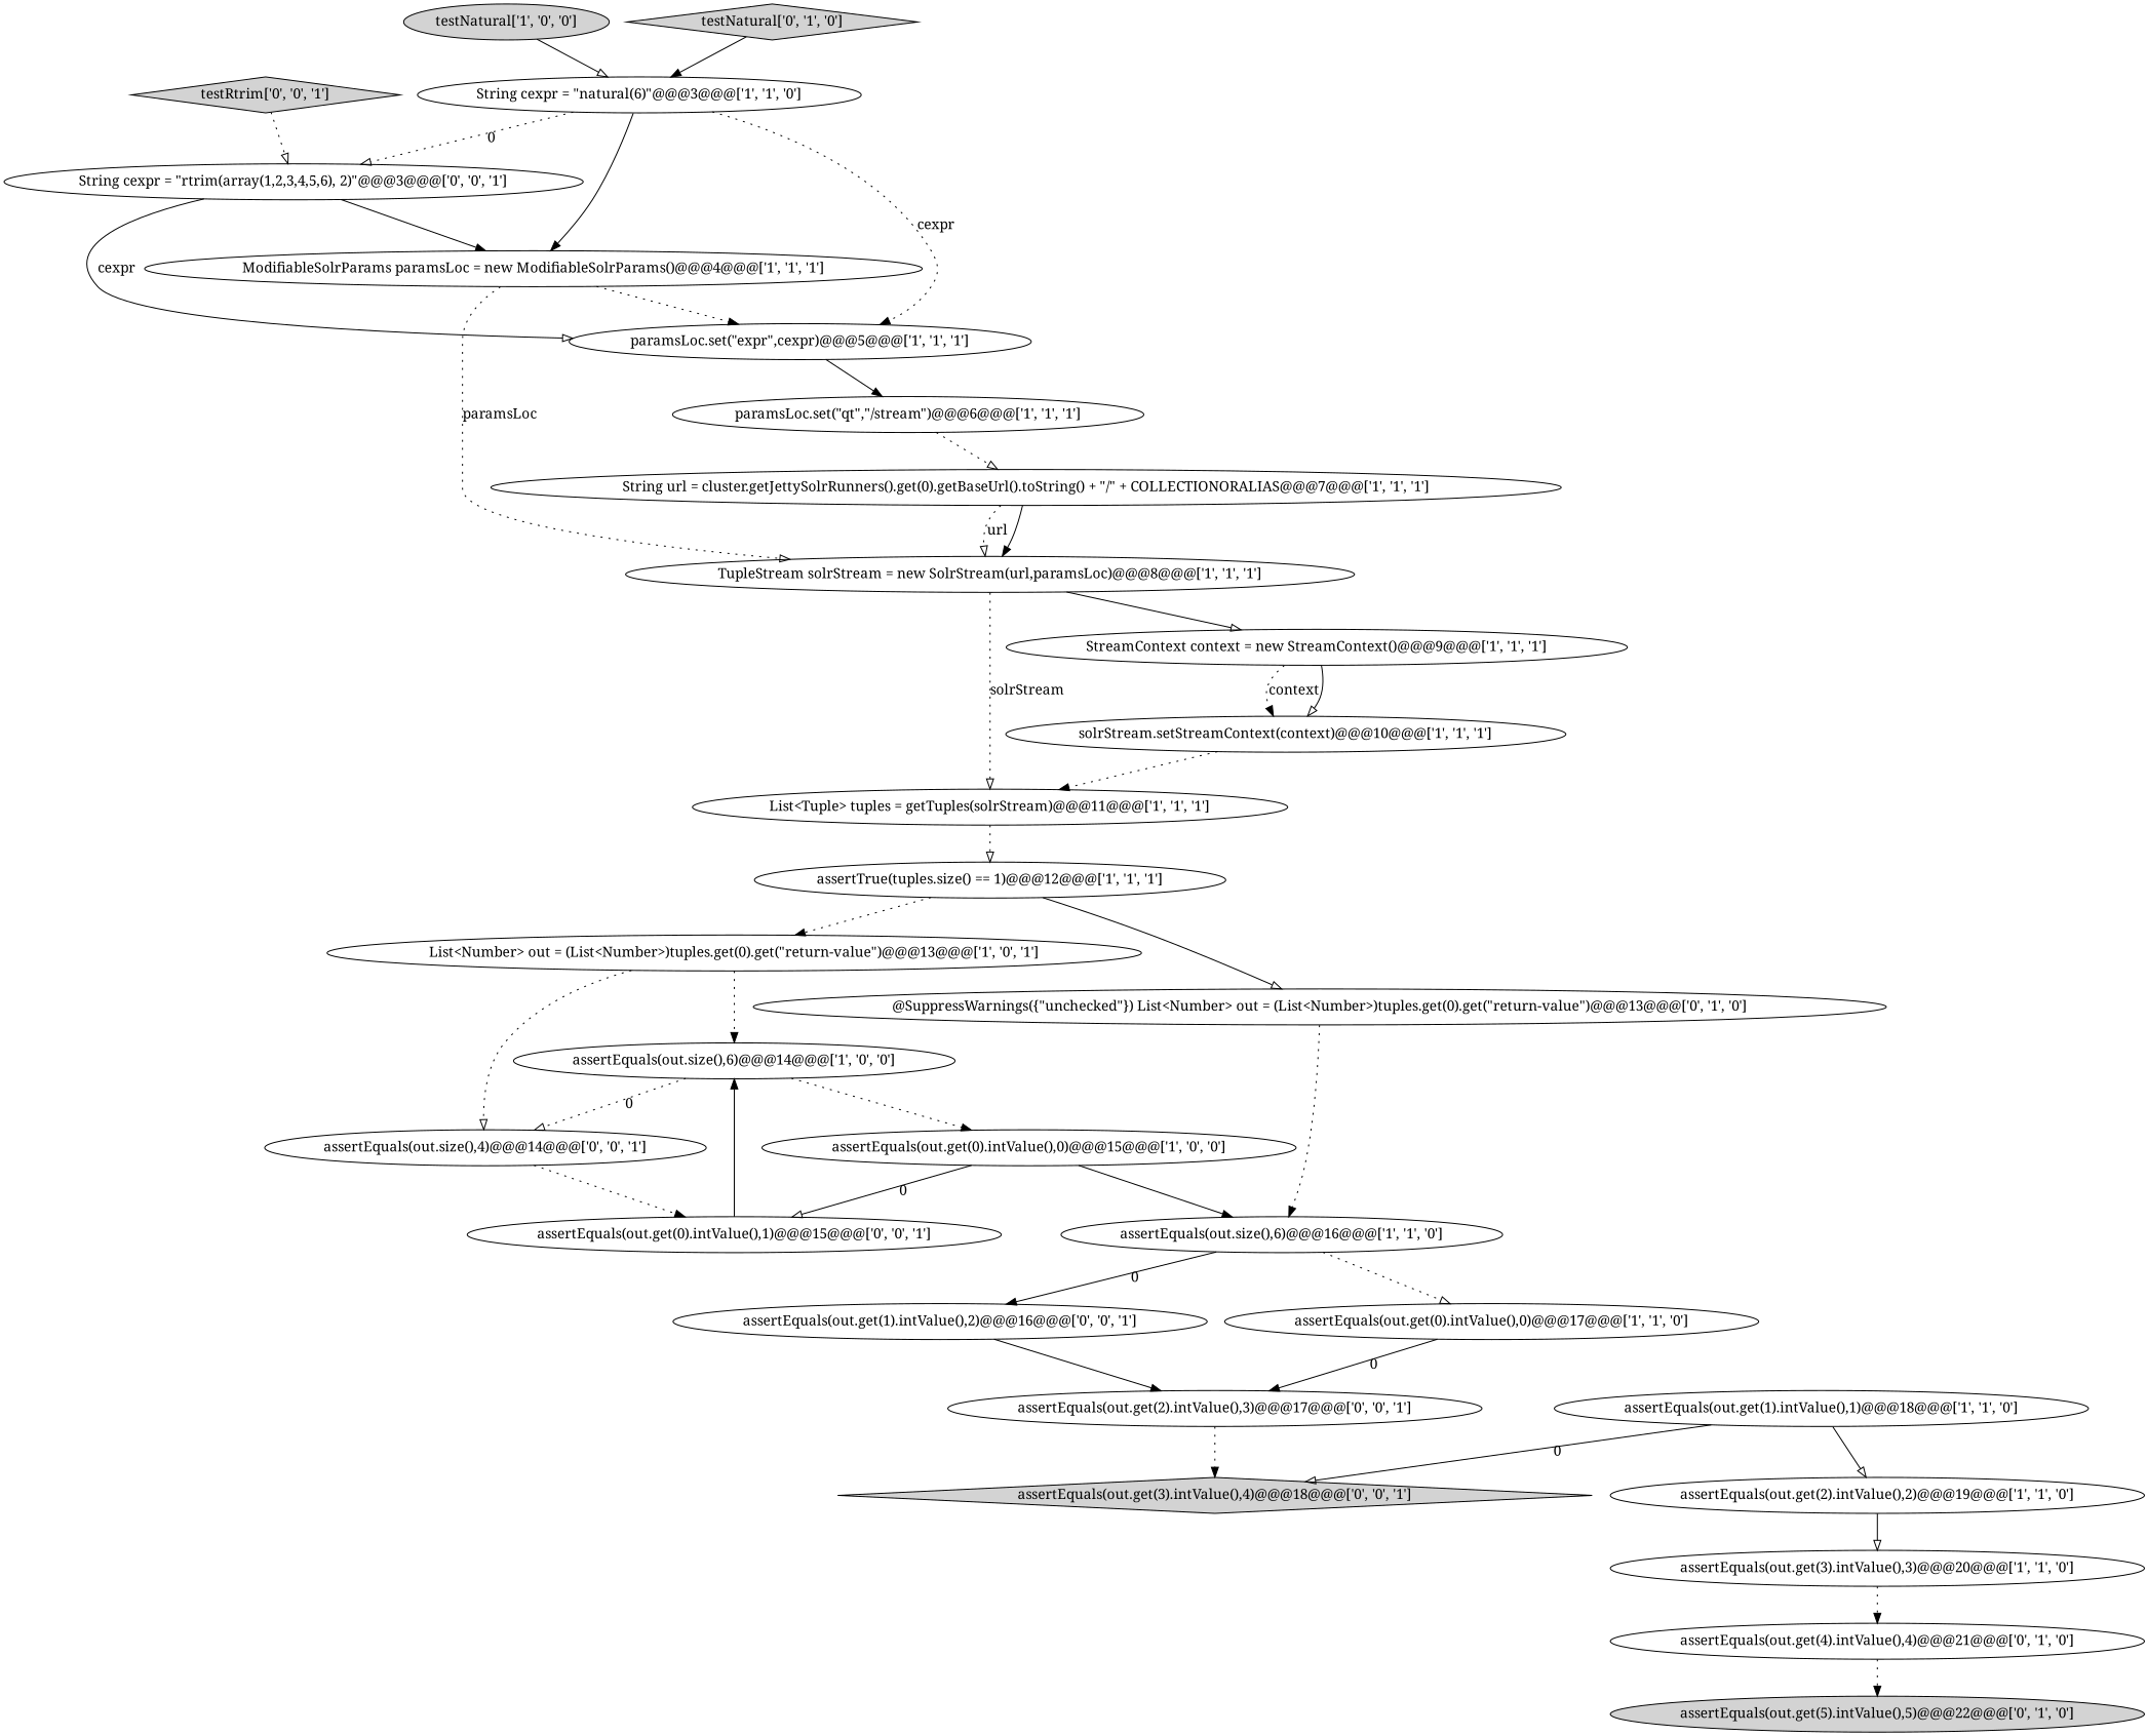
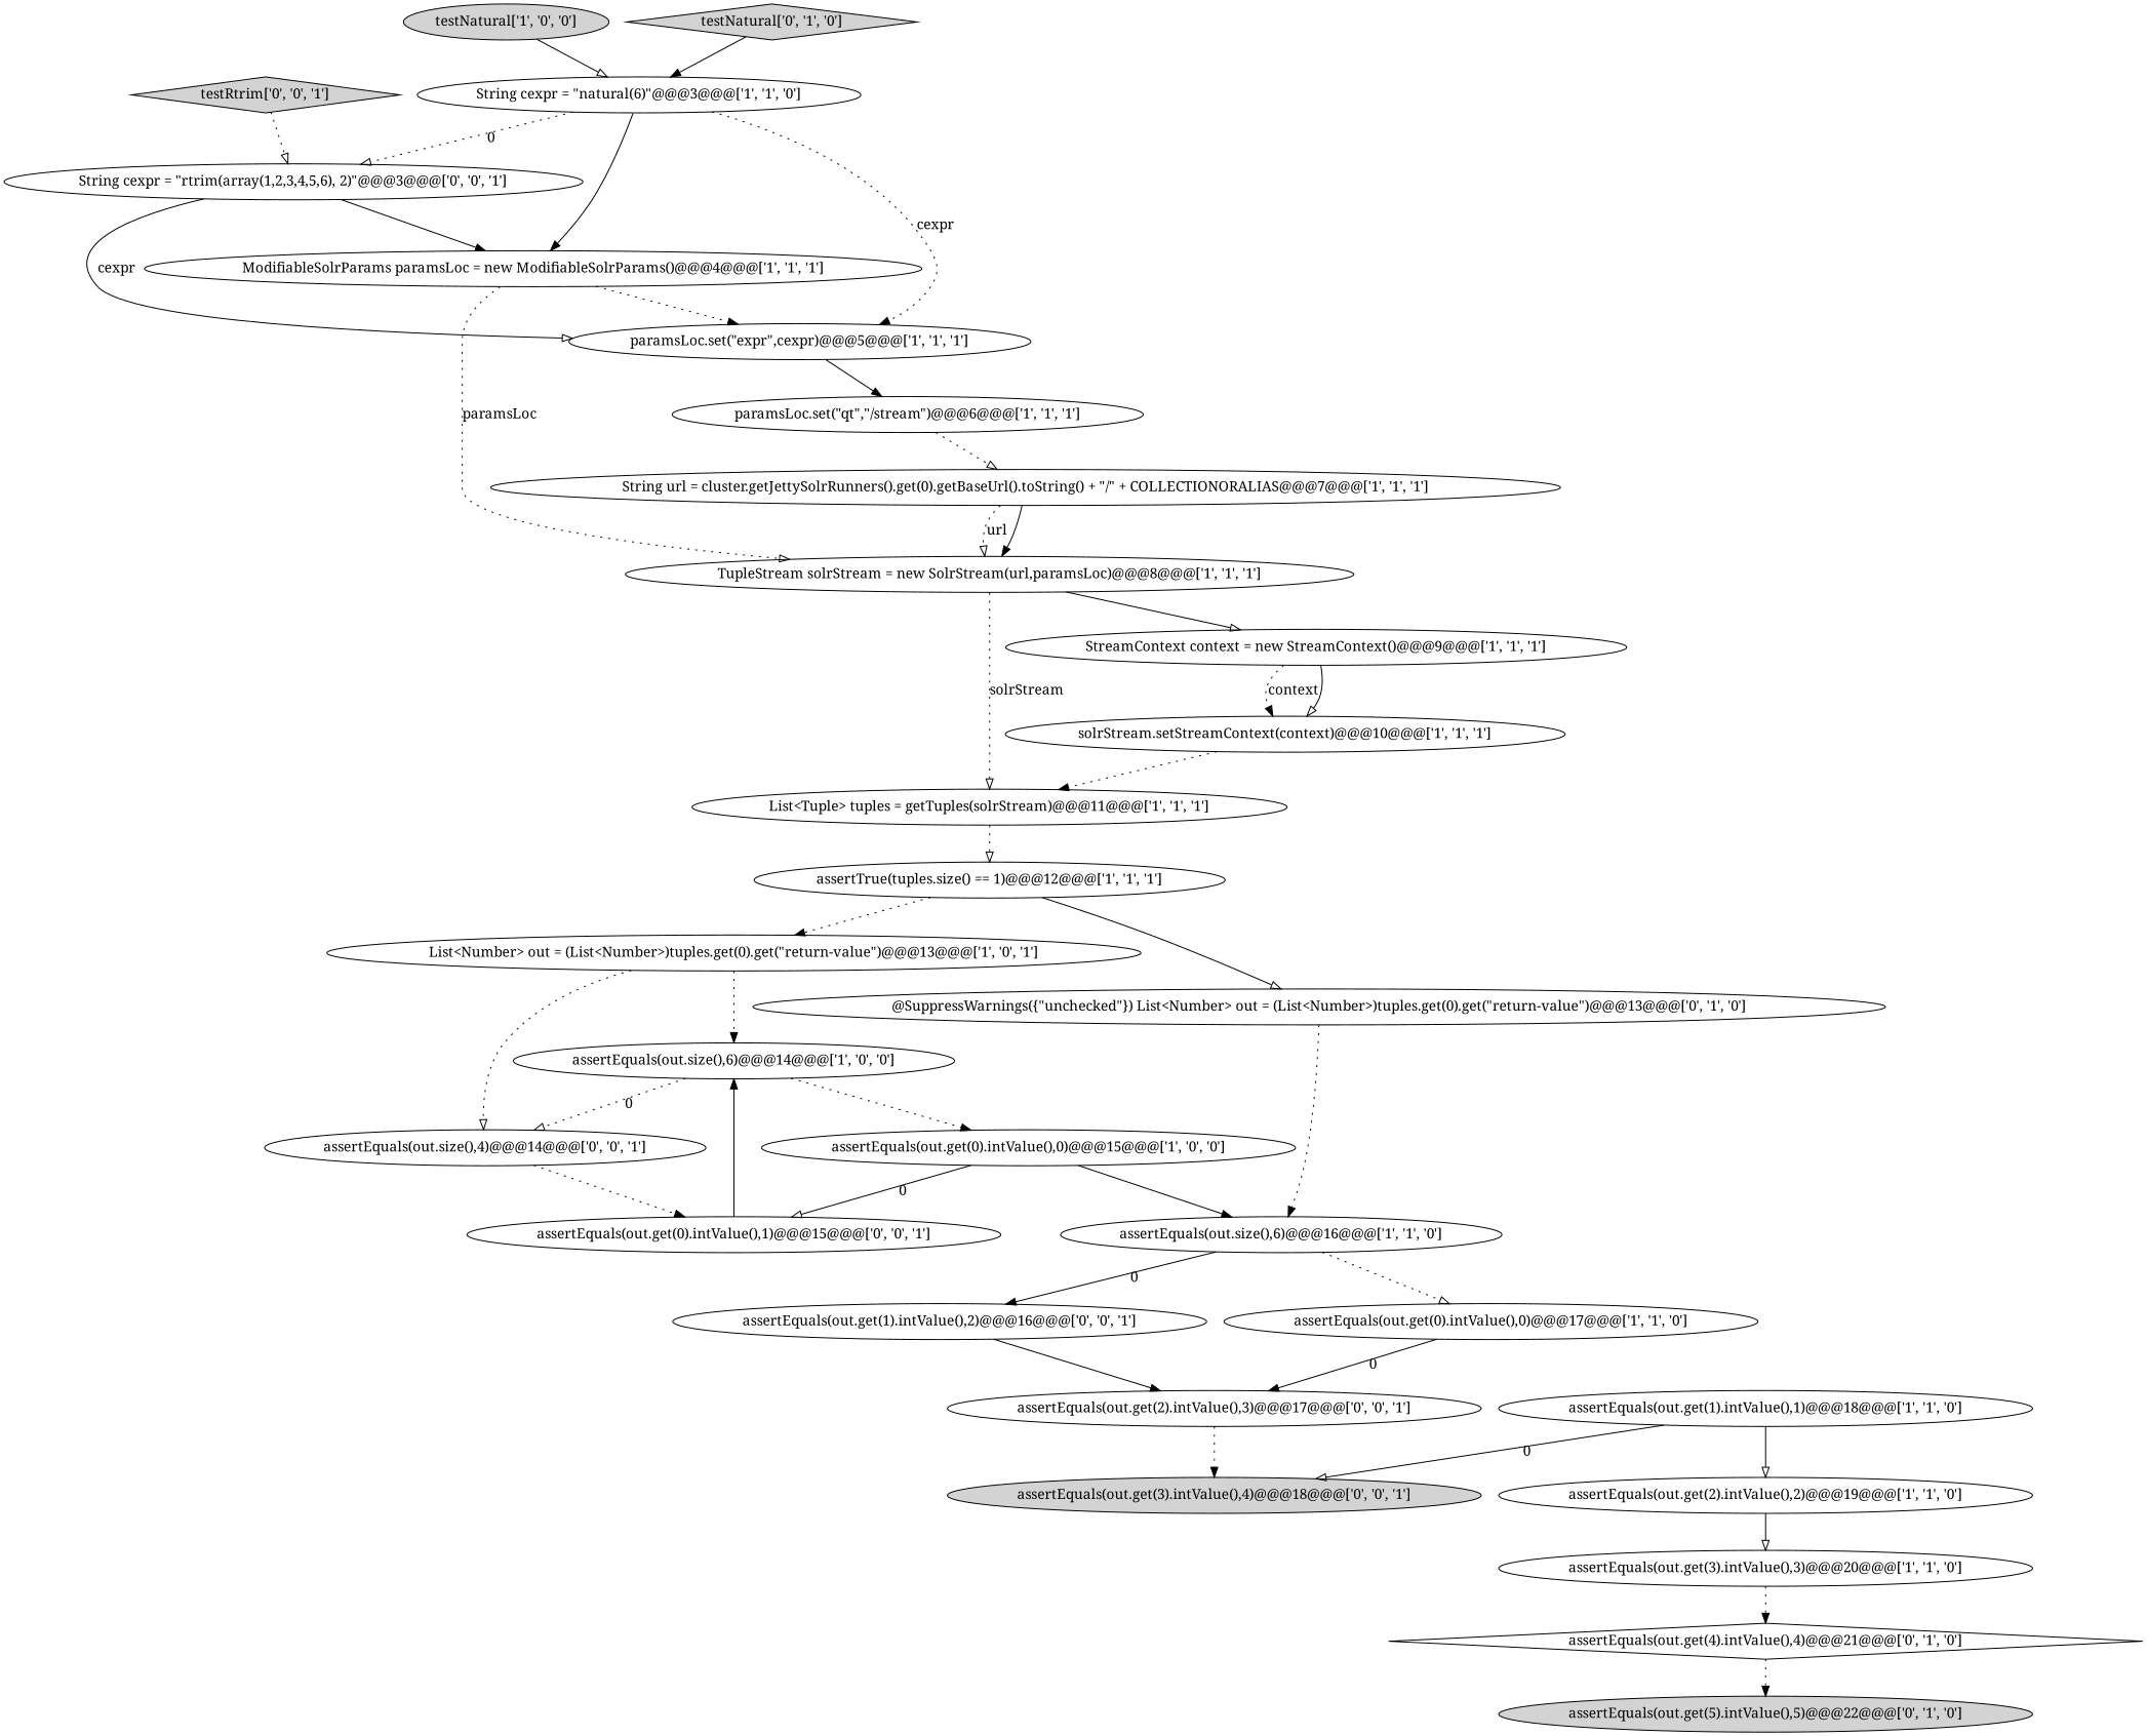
  digraph {
    fontname="Noto Serif"
    node [fillcolor=white fontname="Noto Serif" shape=ellipse style=filled]
    edge [arrowhead=normal fontname="Noto Serif" style=dotted]
    n1 [label="paramsLoc.set(\"qt\",\"/stream\")@@@6@@@['1', '1', '1']"]
    n2 [label="String url = cluster.getJettySolrRunners().get(0).getBaseUrl().toString() + \"/\" + COLLECTIONORALIAS@@@7@@@['1', '1', '1']"]
    n3 [label="TupleStream solrStream = new SolrStream(url,paramsLoc)@@@8@@@['1', '1', '1']"]
    n4 [label="ModifiableSolrParams paramsLoc = new ModifiableSolrParams()@@@4@@@['1', '1', '1']"]
    n5 [label="paramsLoc.set(\"expr\",cexpr)@@@5@@@['1', '1', '1']"]
    n6 [label="StreamContext context = new StreamContext()@@@9@@@['1', '1', '1']"]
    n7 [label="List<Tuple> tuples = getTuples(solrStream)@@@11@@@['1', '1', '1']"]
    n8 [label="assertEquals(out.get(0).intValue(),1)@@@15@@@['0', '0', '1']"]
    n9 [label="assertEquals(out.size(),6)@@@14@@@['1', '0', '0']"]
    n10 [label="assertEquals(out.get(1).intValue(),2)@@@16@@@['0', '0', '1']"]
    n11 [label="assertEquals(out.get(2).intValue(),3)@@@17@@@['0', '0', '1']"]
    n12 [label="assertTrue(tuples.size() == 1)@@@12@@@['1', '1', '1']"]
    n13 [label="List<Number> out = (List<Number>)tuples.get(0).get(\"return-value\")@@@13@@@['1', '0', '1']"]
    n14 [label="@SuppressWarnings({\"unchecked\"}) List<Number> out = (List<Number>)tuples.get(0).get(\"return-value\")@@@13@@@['0', '1', '0']"]
    n15 [label="assertEquals(out.size(),4)@@@14@@@['0', '0', '1']"]
    n16 [label="assertEquals(out.size(),6)@@@16@@@['1', '1', '0']"]
    n17 [label="assertEquals(out.get(0).intValue(),0)@@@15@@@['1', '0', '0']"]
-   n18 [fillcolor=lightgray label="assertEquals(out.get(3).intValue(),4)@@@18@@@['0', '0', '1']" shape=diamond]
+   n18 [fillcolor=lightgray label="assertEquals(out.get(3).intValue(),4)@@@18@@@['0', '0', '1']"]
    n19 [label="assertEquals(out.get(2).intValue(),2)@@@19@@@['1', '1', '0']"]
    n20 [label="assertEquals(out.get(3).intValue(),3)@@@20@@@['1', '1', '0']"]
-   n21 [label="assertEquals(out.get(4).intValue(),4)@@@21@@@['0', '1', '0']"]
+   n21 [label="assertEquals(out.get(4).intValue(),4)@@@21@@@['0', '1', '0']" shape=diamond]
    n22 [label="assertEquals(out.get(0).intValue(),0)@@@17@@@['1', '1', '0']"]
    n23 [label="assertEquals(out.get(1).intValue(),1)@@@18@@@['1', '1', '0']"]
    n24 [fillcolor=lightgray label="testNatural['1', '0', '0']"]
    n25 [label="String cexpr = \"natural(6)\"@@@3@@@['1', '1', '0']"]
    n26 [label="String cexpr = \"rtrim(array(1,2,3,4,5,6), 2)\"@@@3@@@['0', '0', '1']"]
    n27 [fillcolor=lightgray label="assertEquals(out.get(5).intValue(),5)@@@22@@@['0', '1', '0']"]
    n28 [label="solrStream.setStreamContext(context)@@@10@@@['1', '1', '1']"]
    n29 [fillcolor=lightgray label="testNatural['0', '1', '0']" shape=diamond]
    n30 [fillcolor=lightgray label="testRtrim['0', '0', '1']" shape=diamond]
    n1 -> n2 [arrowhead=onormal]
    n2 -> n3 [style=solid]
    n2 -> n3 [arrowhead=onormal label=url]
    n3 -> n6 [arrowhead=onormal style=solid]
    n3 -> n7 [arrowhead=onormal label=solrStream]
    n4 -> n3 [arrowhead=onormal label=paramsLoc]
    n4 -> n5
    n5 -> n1 [style=solid]
    n6 -> n28 [label=context]
    n6 -> n28 [arrowhead=onormal style=solid]
    n7 -> n12 [arrowhead=onormal]
    n8 -> n9 [style=solid]
    n9 -> n15 [arrowhead=onormal label=0]
    n9 -> n17
    n10 -> n11 [style=solid]
    n11 -> n18
    n12 -> n13
    n12 -> n14 [arrowhead=onormal style=solid]
    n13 -> n9
    n13 -> n15 [arrowhead=onormal]
    n14 -> n16
    n15 -> n8
    n16 -> n10 [label=0 style=solid]
    n16 -> n22 [arrowhead=onormal]
    n17 -> n8 [arrowhead=onormal label=0 style=solid]
    n17 -> n16 [style=solid]
    n19 -> n20 [arrowhead=onormal style=solid]
    n20 -> n21
    n21 -> n27
    n22 -> n11 [label=0 style=solid]
    n23 -> n18 [arrowhead=onormal label=0 style=solid]
    n23 -> n19 [arrowhead=onormal style=solid]
    n24 -> n25 [arrowhead=onormal style=solid]
    n25 -> n4 [style=solid]
    n25 -> n5 [label=cexpr]
    n25 -> n26 [arrowhead=onormal label=0]
    n26 -> n4 [style=solid]
    n26 -> n5 [arrowhead=onormal label=cexpr style=solid]
    n28 -> n7
    n29 -> n25 [style=solid]
    n30 -> n26 [arrowhead=onormal]
  }
